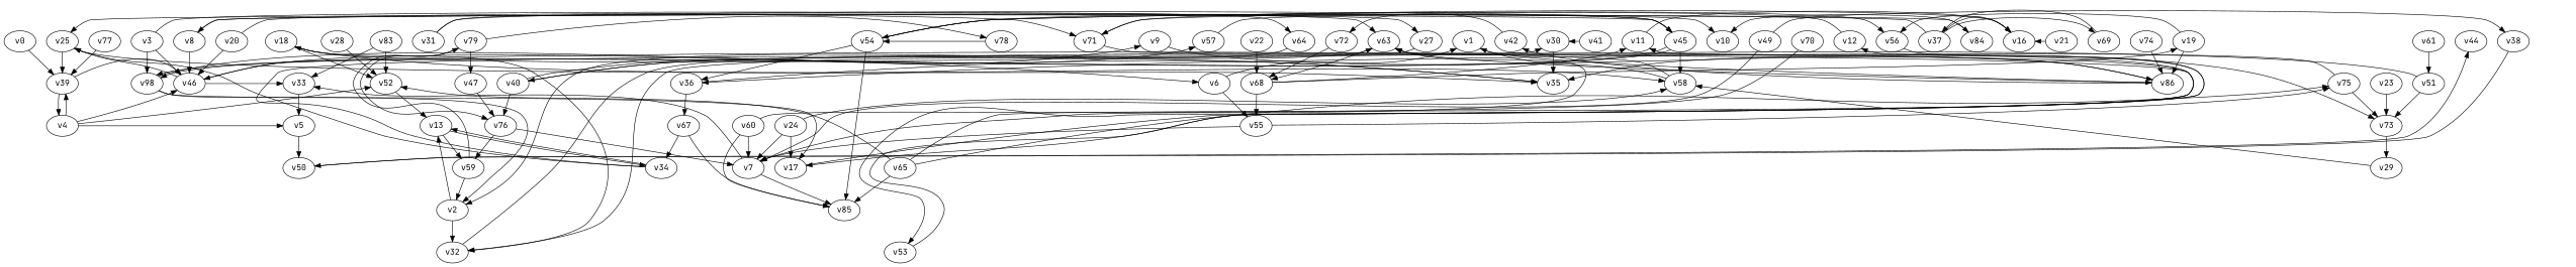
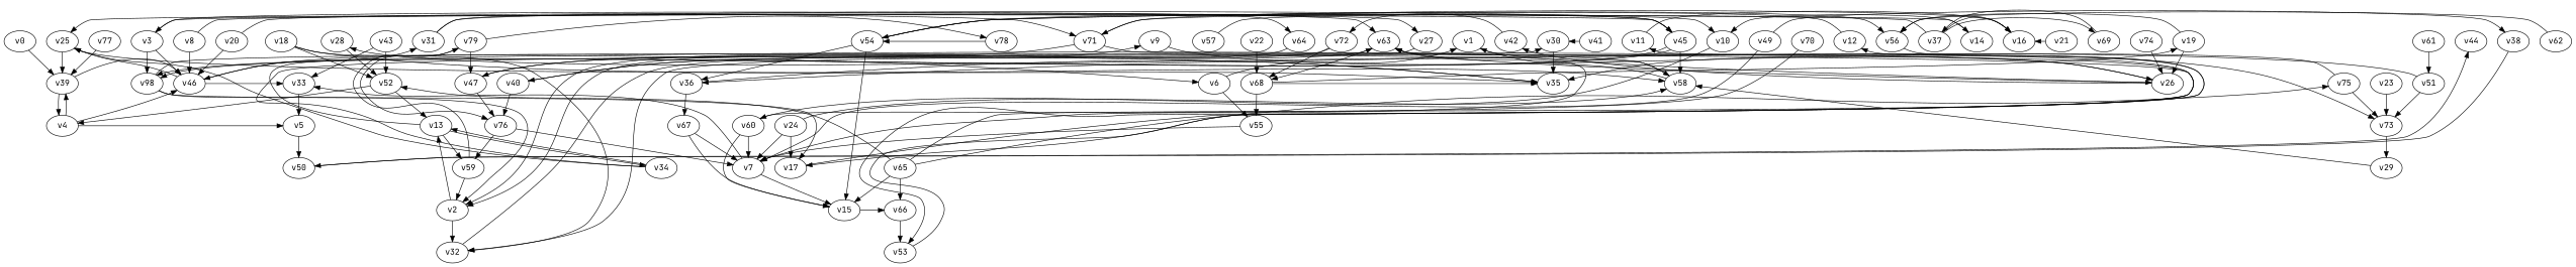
  digraph {
    fontname="JetBrains Mono"
    node [fontname="JetBrains Mono" player=0]
    edge [fontname="JetBrains Mono"]
    v0
    v39
    v46
    v4
    v1 [player=1]
-   v26 [player=1 label=v86]
+   v26 [player=1]
    v63
    v35
    v42
    v13 [player=1]
    v2
    v32 [player=1]
    v31
    v34 [player=1]
    v59 [player=1]
    v3 [player=1]
    n17 [label=v98]
    v6
    v33 [player=1]
    v25 [player=1]
    v17
    v58 [player=1]
    v68
    v5 [player=1]
    v50 [player=1]
    v44
    v55
    v7
    v75 [player=1]
-   v15 [label=v85]
+   v15
+   v66
    v8
-   v14 [label=v84]
+   v14
    v10
    v9 [player=1]
    v73
    v29
    v60 [player=1]
    v11 [player=1]
    v16
    v71
    v12 [player=1]
    v54
    v56
    v36 [player=1]
    v64
    v30
    v79 [player=1]
    v53
    v45 [player=1]
    v47
    v18
    v52
    v19
    v20
    v27 [player=1]
    v21 [player=1]
    v22
    v23
    v24 [player=1]
    v40 [player=1]
    v72 [player=1]
    v28
    v76 [player=1]
    v67 [player=1]
    v37
    v69 [player=1]
    v38
    v41
-   v43 [label=v83]
+   v43
    v49 [player=1]
    v51 [player=1]
    v57
    v78 [player=1]
    v61
+   v62
    v65
    v70
    v74
    v77
    v0 -> v39 [constraint="time % 4 == 1"]
    v39 -> v46 [constraint="time <= 14"]
    v39 -> v4
    v46 -> v6 [constraint="time >= 11"]
    v46 -> v33 [constraint="time >= 14"]
    v46 -> v25 [constraint="time % 3 == 1"]
    v4 -> v39 [constraint="time == 1"]
    v4 -> v46 [constraint="time <= 10"]
    v4 -> v5 [constraint="time >= 5"]
    v1 -> v26 [constraint="time == 4"]
    v26 -> v63 [constraint="time == 7"]
    v26 -> v35 [constraint="time == 18"]
    v26 -> v42 [constraint="time <= 10"]
    v63 -> v68 [constraint="time % 4 == 0"]
    v35 -> v40 [constraint="time % 6 == 1"]
    v42 -> v72 [constraint="time == 0"]
+   v13 -> v31 [constraint="time >= 11"]
    v13 -> v34 [constraint="time <= 23"]
    v13 -> v59
    v2 -> v13
    v2 -> v32
    v32 -> v63 [constraint="(time >= 7) && (time <= 19)"]
    v31 -> v10 [constraint="time >= 15"]
    v31 -> v71 [constraint="time <= 5"]
    v34 -> v13 [constraint="time == 15"]
    v34 -> v25 [constraint="time >= 3"]
    v34 -> v30 [constraint="time <= 19"]
    v59 -> v2
    v59 -> v79 [constraint="time == 2"]
    v3 -> v46
    v3 -> v63 [constraint="time == 15"]
    v3 -> n17
    n17 -> v2 [constraint="time % 3 == 0"]
    n17 -> v17 [constraint="time == 20"]
-   n17 -> v57 [constraint="time % 4 == 1"]
+   n17 -> v58 [constraint="time % 4 == 1"]
    v6 -> v1 [constraint="time % 2 == 0"]
    v6 -> v55
    v33 -> v5
    v25 -> v39
    v25 -> v35 [constraint="time % 3 == 0"]
    v17 -> v63 [constraint="time >= 15"]
    v58 -> v46 [constraint="time >= 13"]
    v58 -> v1 [constraint="time <= 5"]
-   v68 -> v11 [constraint="time <= 15"]
+   v68 -> v35 [constraint="time <= 15"]
    v68 -> v55
    v68 -> v19 [constraint="time == 4"]
    v5 -> v50
    v50 -> v44 [constraint="time >= 13"]
    v55 -> v7 [constraint="time % 6 == 1"]
-   v55 -> v75 [constraint="time <= 10"]
    v7 -> v33 [constraint="time >= 4"]
    v7 -> v15
    v75 -> v73
    v75 -> v36 [constraint="time % 3 == 0"]
+   v15 -> v66 [constraint="time >= 10"]
+   v66 -> v53
    v8 -> v46 [constraint="time == 14"]
    v8 -> v14 [constraint="time % 2 == 0"]
    v14 -> v10 [constraint="time == 2"]
+   v10 -> v60 [constraint="time >= 3"]
    v9 -> v73 [constraint="time == 1"]
    v73 -> v29
    v29 -> v58 [constraint="time >= 4"]
    v60 -> v63 [constraint="time == 8"]
    v60 -> v7
    v60 -> v15 [constraint="time >= 5"]
    v11 -> v16 [constraint="time % 6 == 2"]
    v16 -> v71 [constraint="time <= 22"]
    v71 -> v53 [constraint="time == 3"]
    v71 -> v45 [constraint="time <= 14"]
+   v71 -> v47 [constraint="time % 4 == 0"]
    v12 -> v54 [constraint="time >= 12"]
    v54 -> v15
    v54 -> v56 [constraint="time % 3 == 2"]
    v54 -> v36
    v54 -> v64 [constraint="time <= 22"]
    v56 -> v17 [constraint="(time >= 1) && (time <= 15)"]
    v36 -> v35 [constraint="time % 4 == 1"]
    v36 -> v67
    v64 -> v2 [constraint="(time >= 9) && (time <= 21)"]
    v30 -> v35
    v79 -> v47
    v79 -> v76 [constraint="time <= 21"]
    v79 -> v78 [constraint="time <= 13"]
    v53 -> v75 [constraint="time % 5 == 3"]
    v45 -> n17 [constraint="time >= 2"]
    v45 -> n17 [constraint="time >= 8"]
    v45 -> v25 [constraint="time % 2 == 0"]
    v45 -> v58
-   v40 -> v9 [constraint="time >= 4"]
+   v47 -> v9 [constraint="time >= 4"]
    v47 -> v76
    v18 -> v32 [constraint="time == 14"]
    v18 -> v58 [constraint="time == 15"]
    v18 -> v52 [constraint="time >= 2"]
-   v4 -> v52 [constraint="time == 16"]
+   v52 -> v4 [constraint="time == 16"]
    v52 -> v13 [constraint="(time % 4 == 1) || (time % 4 == 2)"]
    v19 -> v26
    v19 -> v56 [constraint="time <= 7"]
    v20 -> v46
    v20 -> v27 [constraint="time % 5 == 0"]
    v27 -> v32 [constraint="time == 16"]
    v21 -> v16 [constraint="time >= 10"]
    v22 -> v68
    v23 -> v73
    v24 -> v17
    v24 -> v58 [constraint="time % 3 == 0"]
    v24 -> v7
    v40 -> v26 [constraint="time == 10"]
    v40 -> v76
+   v72 -> v2 [constraint="(time >= 8) && (time <= 15)"]
    v72 -> v68 [constraint="time <= 9"]
    v28 -> v52 [constraint="time <= 7"]
    v76 -> v59
    v76 -> v7 [constraint="time >= 11"]
-   v67 -> v34
+   v67 -> v7
    v67 -> v15
-   v37 -> v8 [constraint="(time >= 6) && (time <= 18)"]
+   v37 -> v3 [constraint="(time >= 6) && (time <= 18)"]
    v37 -> v16 [constraint="time == 8"]
    v37 -> v69 [constraint="time % 3 == 2"]
    v69 -> v37 [constraint="time == 15"]
    v38 -> v50 [constraint="time >= 1"]
    v41 -> v30 [constraint="time % 5 == 0"]
    v43 -> v33
    v43 -> v52
    v49 -> v7 [constraint="time % 4 == 2"]
    v49 -> v38 [constraint="time % 3 == 2"]
    v51 -> v73
-   v51 -> v18 [constraint="time % 4 == 2"]
+   v51 -> v28 [constraint="time % 4 == 2"]
    v57 -> v45 [constraint="time >= 11"]
    v78 -> v54 [constraint="time >= 10"]
    v61 -> v51
+   v62 -> v56 [constraint="time == 15"]
    v65 -> v15
+   v65 -> v66
    v65 -> v11 [constraint="time % 5 == 1"]
    v65 -> v12 [constraint="time >= 8"]
    v65 -> v52 [constraint="time == 16"]
    v70 -> v7 [constraint="time % 6 == 4"]
    v74 -> v26
    v77 -> v39 [constraint="time >= 11"]
  }
